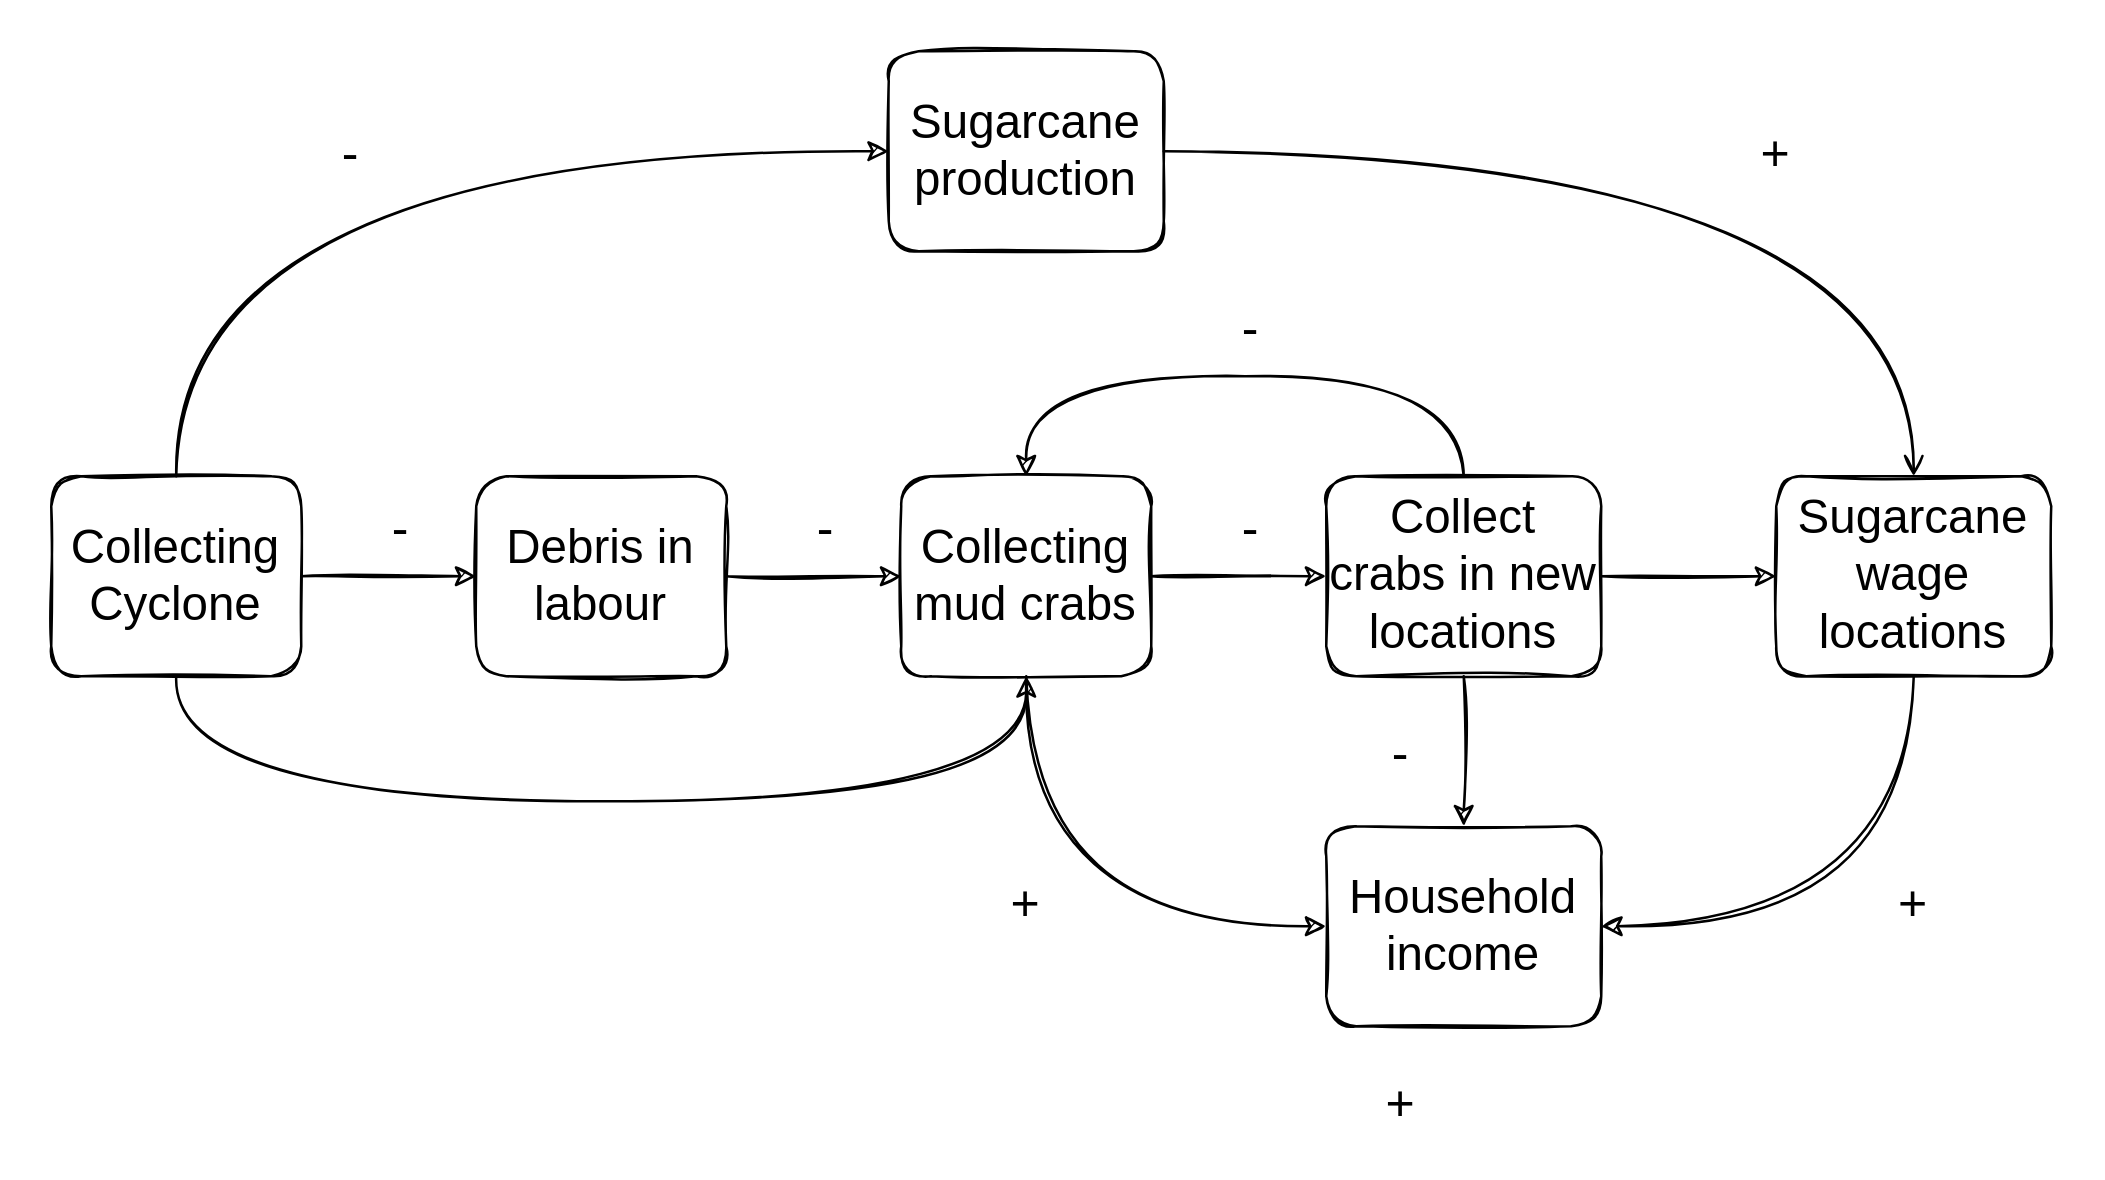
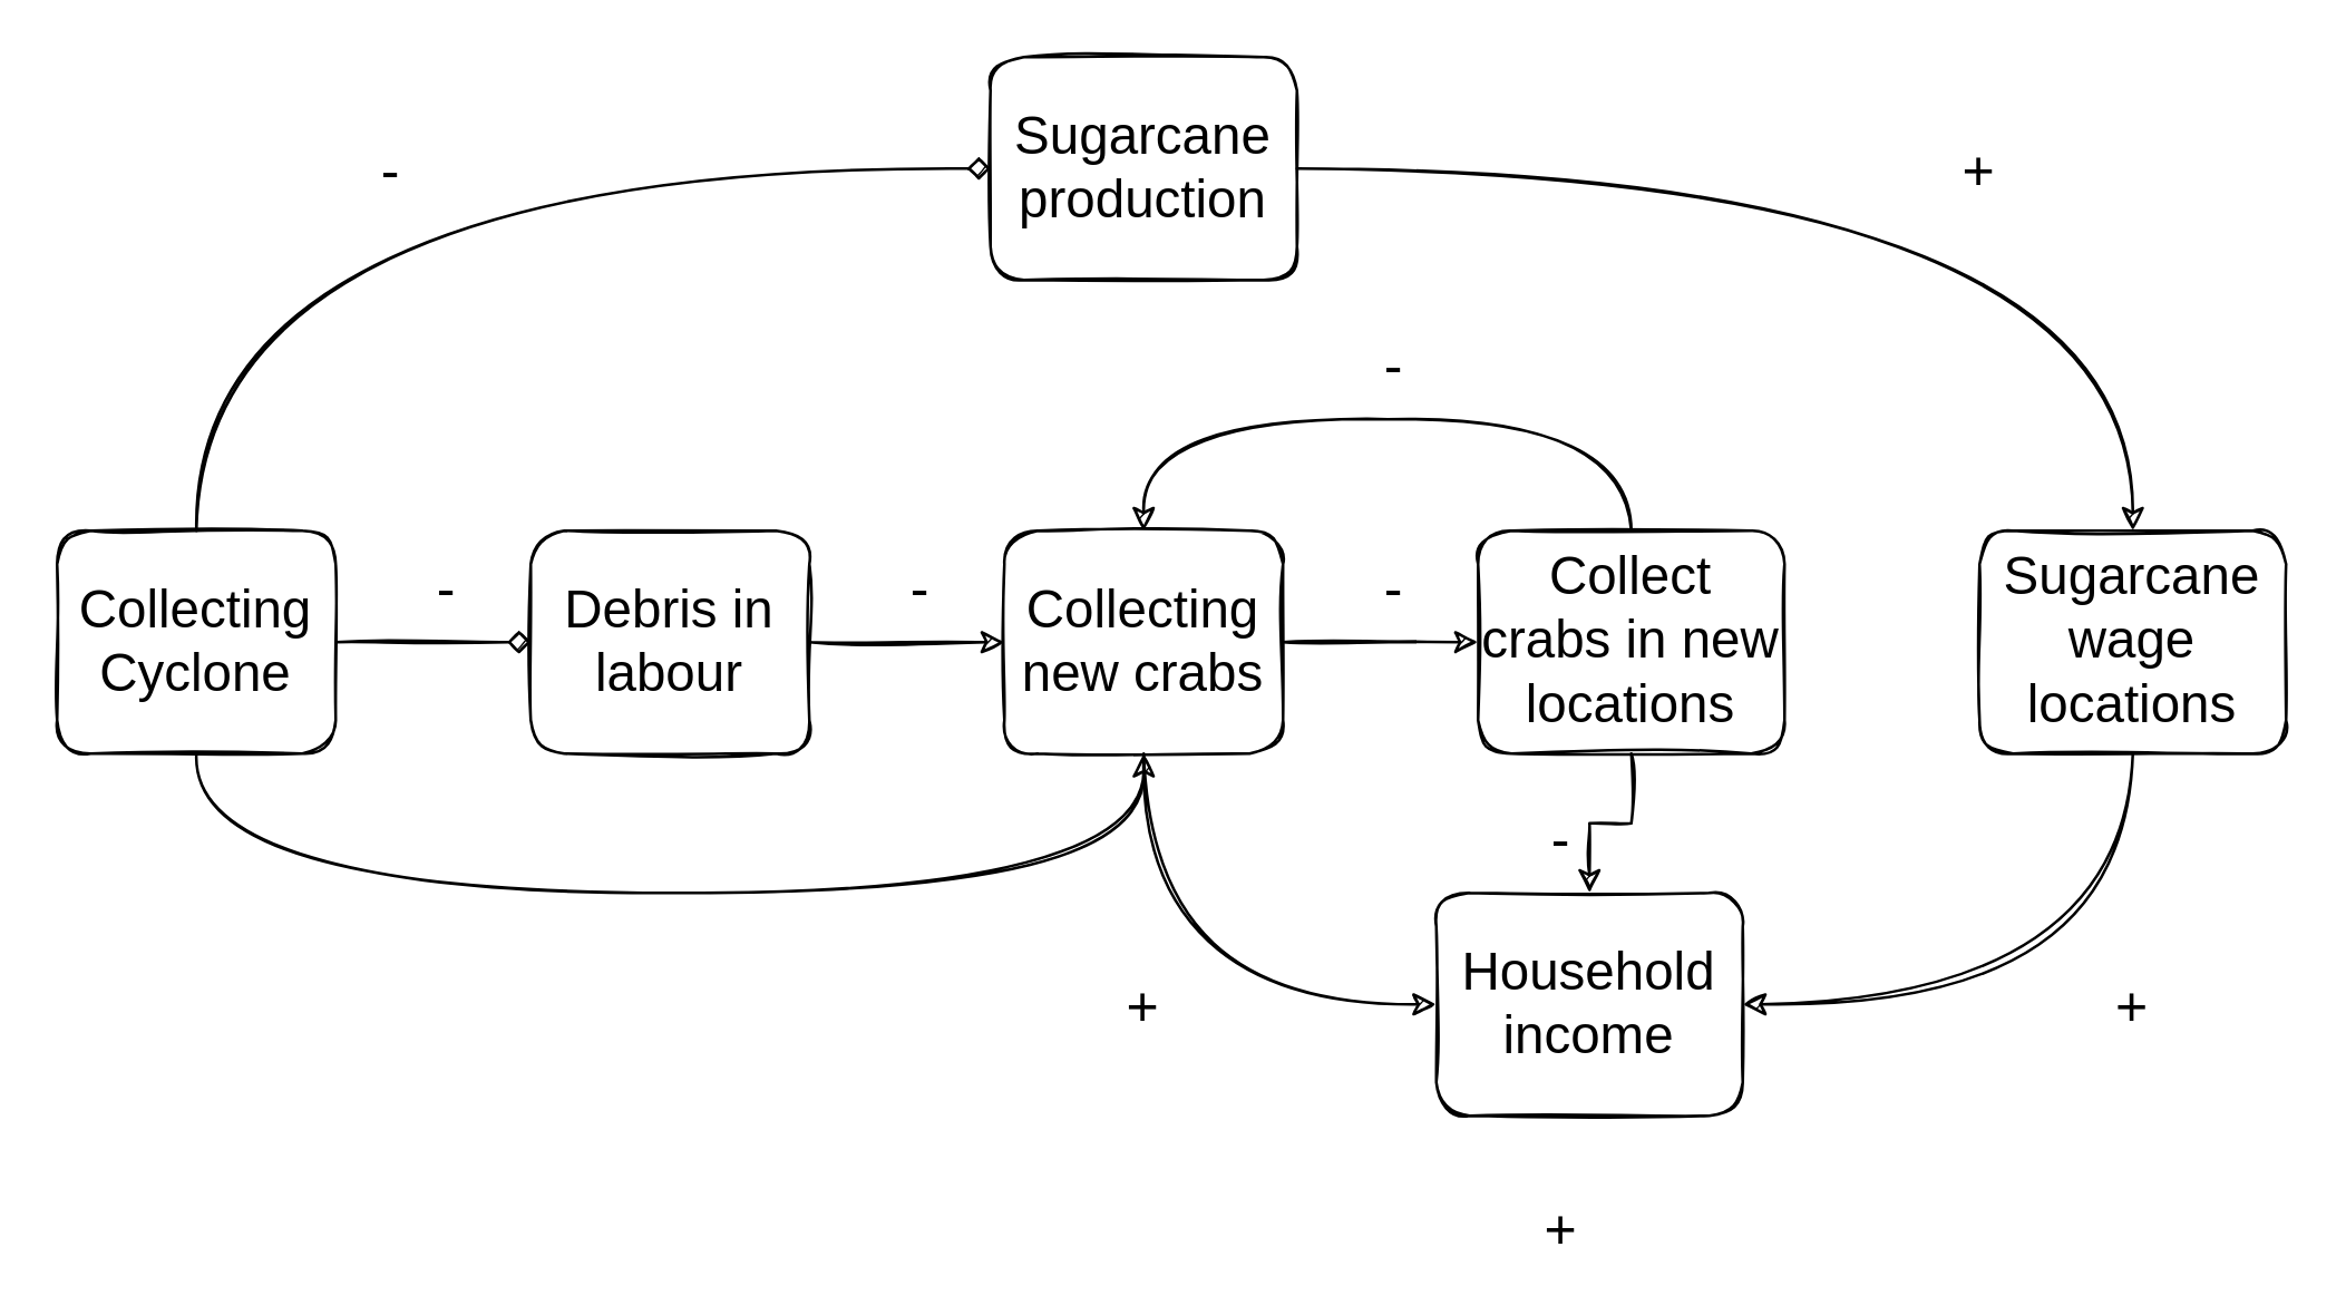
  <mxCell id="0" />
  <mxCell id="1" parent="0" />
  <mxCell id="2" style="edgeStyle=orthogonalEdgeStyle;curved=1;rounded=0;sketch=1;orthogonalLoop=1;jettySize=auto;html=1;entryX=1;entryY=0.5;entryDx=0;entryDy=0;exitX=0.5;exitY=1;exitDx=0;exitDy=0;" edge="1" parent="1" source="3" target="16"><mxGeometry relative="1" as="geometry" /></mxCell>
  <mxCell id="3" value="&lt;span style=&quot;font-size: 19px&quot;&gt;Sugarcane wage locations&lt;/span&gt;" style="text;html=1;fillColor=none;align=center;verticalAlign=middle;whiteSpace=wrap;rounded=1;strokeColor=#000000;shadow=0;sketch=1;" vertex="1" parent="1"><mxGeometry x="710" y="190" width="110" height="80" as="geometry" /></mxCell>
- <mxCell id="4" value="" style="endArrow=classic;html=1;entryX=0;entryY=0.5;entryDx=0;entryDy=0;sketch=1;exitX=1;exitY=0.5;exitDx=0;exitDy=0;" edge="1" parent="1" source="10" target="3"><mxGeometry width="50" height="50" relative="1" as="geometry"><mxPoint x="630" y="230" as="sourcePoint" /><mxPoint x="460" y="220" as="targetPoint" /></mxGeometry></mxCell>
  <mxCell id="5" value="" style="edgeStyle=orthogonalEdgeStyle;rounded=0;orthogonalLoop=1;jettySize=auto;html=1;sketch=1;" edge="1" parent="1" source="7" target="10"><mxGeometry relative="1" as="geometry" /></mxCell>
  <mxCell id="6" style="edgeStyle=orthogonalEdgeStyle;rounded=0;sketch=1;orthogonalLoop=1;jettySize=auto;html=1;entryX=0;entryY=0.5;entryDx=0;entryDy=0;exitX=0.5;exitY=1;exitDx=0;exitDy=0;curved=1;" edge="1" parent="1" source="7" target="16"><mxGeometry relative="1" as="geometry" /></mxCell>
- <mxCell id="7" value="&lt;font style=&quot;font-size: 19px&quot;&gt;Collecting mud crabs&lt;/font&gt;" style="text;html=1;fillColor=none;align=center;verticalAlign=middle;whiteSpace=wrap;rounded=1;strokeColor=#000000;shadow=0;sketch=1;" vertex="1" parent="1"><mxGeometry x="360" y="190" width="100" height="80" as="geometry" /></mxCell>
+ <mxCell id="7" value="&lt;font style=&quot;font-size: 19px&quot;&gt;Collecting new crabs&lt;/font&gt;" style="text;html=1;fillColor=none;align=center;verticalAlign=middle;whiteSpace=wrap;rounded=1;strokeColor=#000000;shadow=0;sketch=1;" vertex="1" parent="1"><mxGeometry x="360" y="190" width="100" height="80" as="geometry" /></mxCell>
  <mxCell id="8" style="edgeStyle=orthogonalEdgeStyle;rounded=0;sketch=1;orthogonalLoop=1;jettySize=auto;html=1;entryX=0.5;entryY=0;entryDx=0;entryDy=0;exitX=0.5;exitY=0;exitDx=0;exitDy=0;curved=1;" edge="1" parent="1" source="10" target="7"><mxGeometry relative="1" as="geometry"><Array as="points"><mxPoint x="585" y="150" /><mxPoint x="410" y="150" /></Array></mxGeometry></mxCell>
  <mxCell id="9" value="" style="edgeStyle=orthogonalEdgeStyle;rounded=0;orthogonalLoop=1;jettySize=auto;html=1;sketch=1;" edge="1" parent="1" source="10" target="16"><mxGeometry relative="1" as="geometry" /></mxCell>
  <mxCell id="10" value="&lt;font style=&quot;font-size: 19px&quot;&gt;Collect crabs in new locations&lt;/font&gt;" style="text;html=1;fillColor=none;align=center;verticalAlign=middle;whiteSpace=wrap;rounded=1;strokeColor=#000000;shadow=0;sketch=1;" vertex="1" parent="1"><mxGeometry x="530" y="190" width="110" height="80" as="geometry" /></mxCell>
  <mxCell id="11" value="" style="edgeStyle=orthogonalEdgeStyle;rounded=0;orthogonalLoop=1;jettySize=auto;html=1;sketch=1;entryX=0;entryY=0.5;entryDx=0;entryDy=0;" edge="1" parent="1" source="12" target="7"><mxGeometry relative="1" as="geometry"><mxPoint x="434" y="160" as="targetPoint" /></mxGeometry></mxCell>
  <mxCell id="12" value="&lt;font style=&quot;font-size: 19px&quot;&gt;Debris in labour&lt;/font&gt;" style="text;html=1;fillColor=none;align=center;verticalAlign=middle;whiteSpace=wrap;rounded=1;strokeColor=#000000;shadow=0;sketch=1;" vertex="1" parent="1"><mxGeometry x="190" y="190" width="100" height="80" as="geometry" /></mxCell>
- <mxCell id="13" value="" style="edgeStyle=orthogonalEdgeStyle;rounded=0;orthogonalLoop=1;jettySize=auto;html=1;sketch=1;" edge="1" parent="1" source="15" target="12"><mxGeometry relative="1" as="geometry" /></mxCell>
+ <mxCell id="13" value="" style="edgeStyle=orthogonalEdgeStyle;rounded=0;orthogonalLoop=1;jettySize=auto;html=1;sketch=1;endArrow=diamond;" edge="1" parent="1" source="15" target="12"><mxGeometry relative="1" as="geometry" /></mxCell>
  <mxCell id="14" style="edgeStyle=orthogonalEdgeStyle;rounded=0;orthogonalLoop=1;jettySize=auto;html=1;exitX=0.5;exitY=1;exitDx=0;exitDy=0;sketch=1;entryX=0.5;entryY=1;entryDx=0;entryDy=0;curved=1;" edge="1" parent="1" source="15" target="7"><mxGeometry relative="1" as="geometry"><Array as="points"><mxPoint x="70" y="320" /><mxPoint x="410" y="320" /></Array><mxPoint x="400" y="280" as="targetPoint" /></mxGeometry></mxCell>
  <mxCell id="15" value="&lt;font style=&quot;font-size: 19px&quot;&gt;Collecting Cyclone&lt;/font&gt;" style="text;html=1;fillColor=none;align=center;verticalAlign=middle;whiteSpace=wrap;rounded=1;strokeColor=#000000;shadow=0;sketch=1;" vertex="1" parent="1"><mxGeometry y="190" width="100" height="80" as="geometry" x="20" /></mxCell>
- <mxCell id="16" value="&lt;font style=&quot;font-size: 19px&quot;&gt;Household income&lt;/font&gt;" style="text;html=1;fillColor=none;align=center;verticalAlign=middle;whiteSpace=wrap;rounded=1;strokeColor=#000000;shadow=0;sketch=1;" vertex="1" parent="1"><mxGeometry x="530" y="330" width="110" height="80" as="geometry" /></mxCell>
- <mxCell id="17" style="edgeStyle=orthogonalEdgeStyle;curved=1;rounded=0;sketch=1;orthogonalLoop=1;jettySize=auto;html=1;entryX=0.5;entryY=0;entryDx=0;entryDy=0;endArrow=open;" edge="1" parent="1" source="18" target="3"><mxGeometry relative="1" as="geometry" /></mxCell>
+ <mxCell id="16" value="&lt;font style=&quot;font-size: 19px&quot;&gt;Household income&lt;/font&gt;" style="text;html=1;fillColor=none;align=center;verticalAlign=middle;whiteSpace=wrap;rounded=1;strokeColor=#000000;shadow=0;sketch=1;" vertex="1" parent="1"><mxGeometry x="515" y="320" width="110" height="80" as="geometry" /></mxCell>
+ <mxCell id="17" style="edgeStyle=orthogonalEdgeStyle;curved=1;rounded=0;sketch=1;orthogonalLoop=1;jettySize=auto;html=1;entryX=0.5;entryY=0;entryDx=0;entryDy=0;" edge="1" parent="1" source="18" target="3"><mxGeometry relative="1" as="geometry" /></mxCell>
  <mxCell id="18" value="&lt;span style=&quot;font-size: 19px&quot;&gt;Sugarcane production&lt;/span&gt;" style="text;html=1;fillColor=none;align=center;verticalAlign=middle;whiteSpace=wrap;rounded=1;strokeColor=#000000;shadow=0;sketch=1;" vertex="1" parent="1"><mxGeometry x="355" y="20" width="110" height="80" as="geometry" /></mxCell>
- <mxCell id="19" value="" style="endArrow=classic;html=1;exitX=0.5;exitY=0;exitDx=0;exitDy=0;entryX=0;entryY=0.5;entryDx=0;entryDy=0;sketch=1;edgeStyle=orthogonalEdgeStyle;curved=1;" edge="1" parent="1" source="15" target="18"><mxGeometry width="50" height="50" relative="1" as="geometry"><mxPoint x="410" y="300" as="sourcePoint" /><mxPoint x="460" y="250" as="targetPoint" /></mxGeometry></mxCell>
+ <mxCell id="19" value="" style="endArrow=diamond;html=1;exitX=0.5;exitY=0;exitDx=0;exitDy=0;entryX=0;entryY=0.5;entryDx=0;entryDy=0;sketch=1;edgeStyle=orthogonalEdgeStyle;curved=1;" edge="1" parent="1" source="15" target="18"><mxGeometry width="50" height="50" relative="1" as="geometry"><mxPoint x="410" y="300" as="sourcePoint" /><mxPoint x="460" y="250" as="targetPoint" /></mxGeometry></mxCell>
  <mxCell id="20" value="&lt;font style=&quot;font-size: 20px&quot;&gt;-&lt;/font&gt;" style="text;html=1;strokeColor=none;fillColor=none;align=center;verticalAlign=middle;whiteSpace=wrap;rounded=0;" vertex="1" parent="1"><mxGeometry x="140" y="200" width="40" height="20" as="geometry" /></mxCell>
  <mxCell id="21" value="&lt;font style=&quot;font-size: 20px&quot;&gt;-&lt;/font&gt;" style="text;html=1;strokeColor=none;fillColor=none;align=center;verticalAlign=middle;whiteSpace=wrap;rounded=0;" vertex="1" parent="1"><mxGeometry x="310" y="200" width="40" height="20" as="geometry" /></mxCell>
  <mxCell id="22" value="&lt;font style=&quot;font-size: 20px&quot;&gt;+&lt;/font&gt;" style="text;html=1;strokeColor=none;fillColor=none;align=center;verticalAlign=middle;whiteSpace=wrap;rounded=0;" vertex="1" parent="1"><mxGeometry x="390" y="350" width="40" height="20" as="geometry" /></mxCell>
  <mxCell id="23" value="&lt;font style=&quot;font-size: 20px&quot;&gt;+&lt;/font&gt;" style="text;html=1;strokeColor=none;fillColor=none;align=center;verticalAlign=middle;whiteSpace=wrap;rounded=0;" vertex="1" parent="1"><mxGeometry x="540" y="430" width="40" height="20" as="geometry" /></mxCell>
  <mxCell id="24" value="&lt;font style=&quot;font-size: 20px&quot;&gt;+&lt;/font&gt;" style="text;html=1;strokeColor=none;fillColor=none;align=center;verticalAlign=middle;whiteSpace=wrap;rounded=0;" vertex="1" parent="1"><mxGeometry x="745" y="350" width="40" height="20" as="geometry" /></mxCell>
  <mxCell id="25" value="&lt;font style=&quot;font-size: 20px&quot;&gt;-&lt;/font&gt;" style="text;html=1;strokeColor=none;fillColor=none;align=center;verticalAlign=middle;whiteSpace=wrap;rounded=0;" vertex="1" parent="1"><mxGeometry x="540" y="290" width="40" height="20" as="geometry" /></mxCell>
  <mxCell id="26" value="&lt;font style=&quot;font-size: 20px&quot;&gt;-&lt;/font&gt;" style="text;html=1;strokeColor=none;fillColor=none;align=center;verticalAlign=middle;whiteSpace=wrap;rounded=0;" vertex="1" parent="1"><mxGeometry x="480" y="200" width="40" height="20" as="geometry" /></mxCell>
  <mxCell id="27" value="&lt;font style=&quot;font-size: 20px&quot;&gt;-&lt;/font&gt;" style="text;html=1;strokeColor=none;fillColor=none;align=center;verticalAlign=middle;whiteSpace=wrap;rounded=0;" vertex="1" parent="1"><mxGeometry x="480" y="120" width="40" height="20" as="geometry" /></mxCell>
  <mxCell id="28" value="&lt;font style=&quot;font-size: 20px&quot;&gt;-&lt;/font&gt;" style="text;html=1;strokeColor=none;fillColor=none;align=center;verticalAlign=middle;whiteSpace=wrap;rounded=0;" vertex="1" parent="1"><mxGeometry x="120" y="50" width="40" height="20" as="geometry" /></mxCell>
  <mxCell id="29" value="&lt;font style=&quot;font-size: 20px&quot;&gt;+&lt;/font&gt;" style="text;html=1;strokeColor=none;fillColor=none;align=center;verticalAlign=middle;whiteSpace=wrap;rounded=0;" vertex="1" parent="1"><mxGeometry x="690" y="50" width="40" height="20" as="geometry" /></mxCell>
